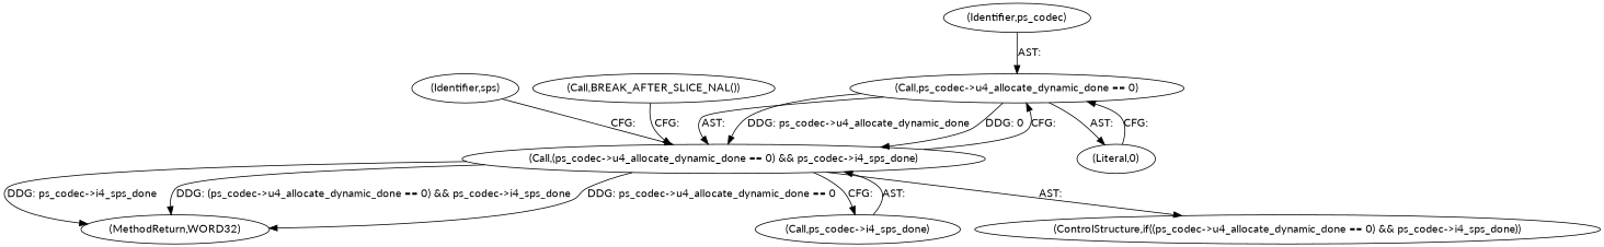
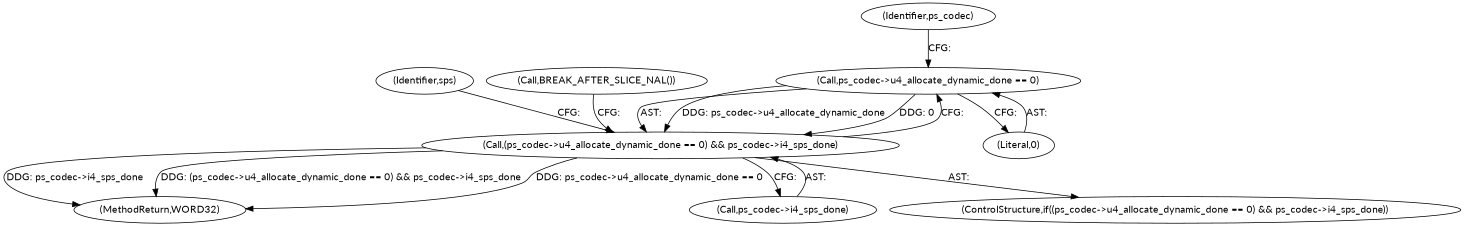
  digraph {
    fontname=Lato
    node [fontname=Lato]
    edge [fontname=Lato]
    n1 [label="(Call,ps_codec->u4_allocate_dynamic_done == 0)"]
    n2 [label="(Call,(ps_codec->u4_allocate_dynamic_done == 0) && ps_codec->i4_sps_done)"]
    n3 [label="(Literal,0)"]
    n4 [label="(MethodReturn,WORD32)"]
    n5 [label="(Call,ps_codec->i4_sps_done)"]
    n6 [label="(ControlStructure,if((ps_codec->u4_allocate_dynamic_done == 0) && ps_codec->i4_sps_done))"]
    n7 [label="(Identifier,sps)"]
    n8 [label="(Identifier,ps_codec)"]
    n9 [label="(Call,BREAK_AFTER_SLICE_NAL())"]
    n1 -> n2 [label="AST: "]
    n1 -> n2 [label="DDG: ps_codec->u4_allocate_dynamic_done"]
    n1 -> n2 [label="DDG: 0"]
-   n1 -> n3 [label="AST: "]
+   n1 -> n3 [label="CFG: "]
    n2 -> n1 [label="CFG: "]
    n2 -> n4 [label="DDG: ps_codec->i4_sps_done"]
    n2 -> n4 [label="DDG: (ps_codec->u4_allocate_dynamic_done == 0) && ps_codec->i4_sps_done"]
    n2 -> n4 [label="DDG: ps_codec->u4_allocate_dynamic_done == 0"]
    n2 -> n5 [label="CFG: "]
    n2 -> n6 [label="AST: "]
-   n3 -> n1 [label="CFG: "]
+   n3 -> n1 [label="AST: "]
    n5 -> n2 [label="AST: "]
    n7 -> n2 [label="CFG: "]
-   n8 -> n1 [label="AST: "]
+   n8 -> n1 [label="CFG: "]
    n9 -> n2 [label="CFG: "]
  }
